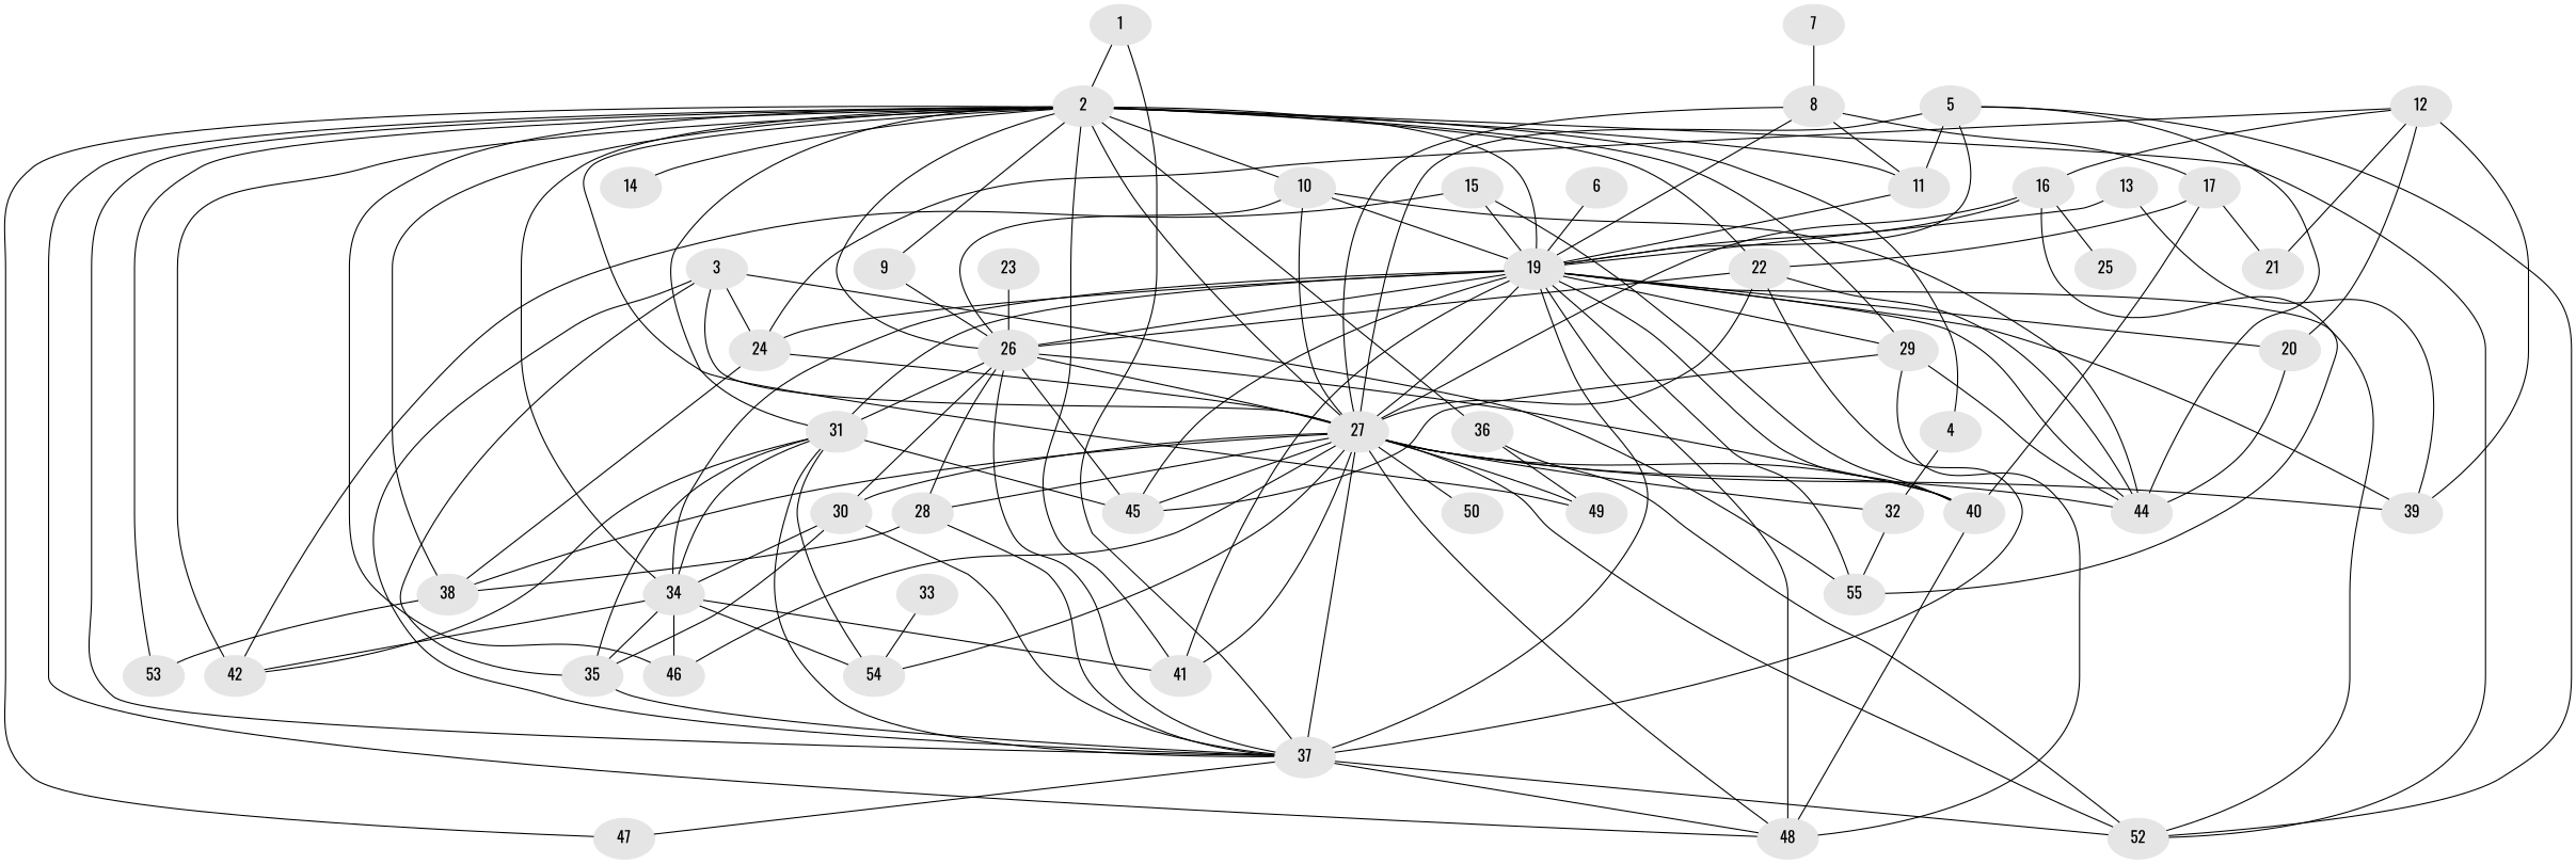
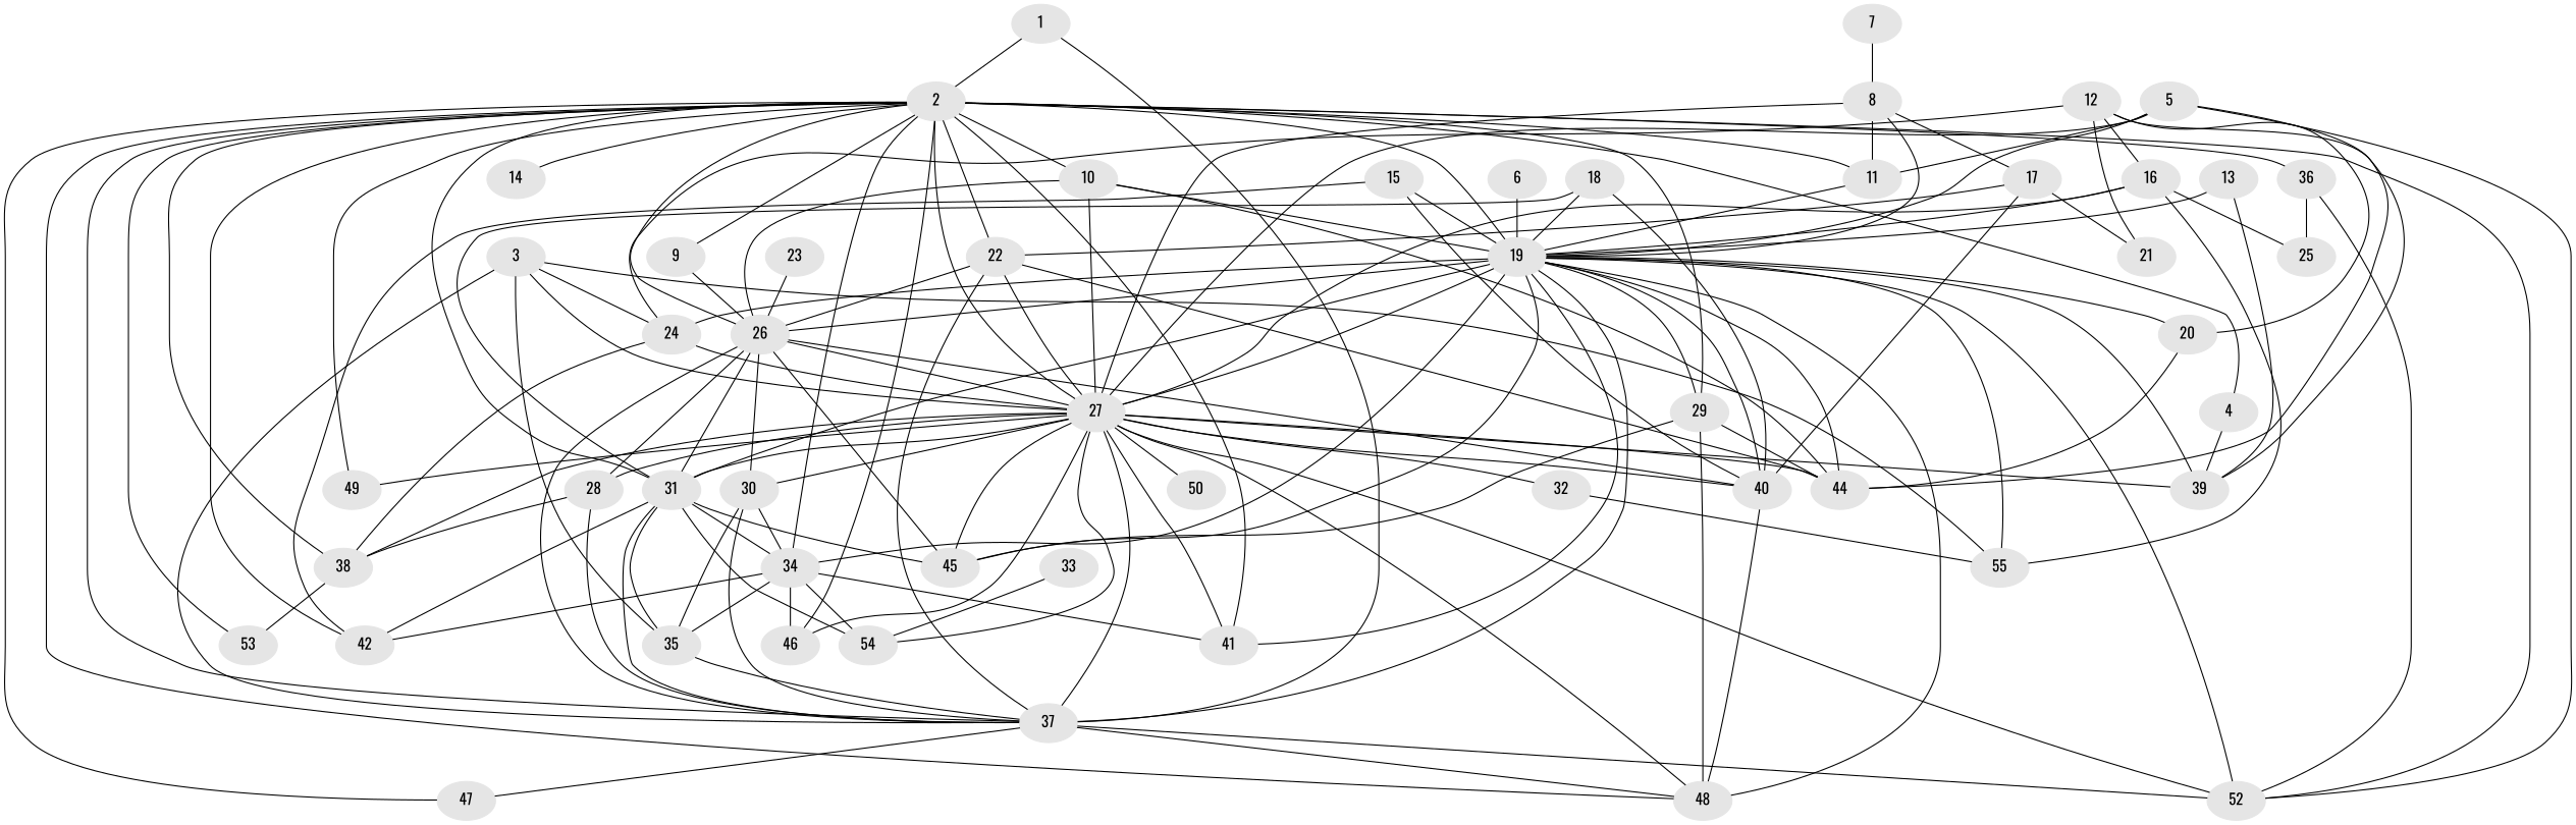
  graph {
    fontname=Oswald
    node [color=gray90 fontname=Oswald style=filled]
    edge [fontname=Oswald weight=1.0]
    1
    2
    37
    4
    9
    10
    11
    14
    19
    22
    26
    27
    29
    31
    34
    36
    38
    41
    42
    46
    47
    48
    49
    52
    53
    39
    44
    24
    55
    20
    40
    45
    28
    30
    32
    50
    54
    35
    3
    5
    6
    7
    8
    17
    21
    12
    16
    25
    13
    15
+   18
    23
    33
    1 -- 2
    1 -- 37
    2 -- 37
    2 -- 4
    2 -- 9
    2 -- 10
    2 -- 11
    2 -- 14 [weight=3.0]
    2 -- 19 [weight=4.0]
    2 -- 22 [weight=2.0]
    2 -- 26
    2 -- 27 [weight=3.0]
    2 -- 29
    2 -- 31 [weight=2.0]
    2 -- 34
    2 -- 36 [weight=2.0]
    2 -- 38
    2 -- 41
    2 -- 42
    2 -- 46
    2 -- 47
    2 -- 48
    2 -- 49
    2 -- 52
    2 -- 53
    37 -- 47
    37 -- 48
    37 -- 52
-   4 -- 32
+   4 -- 39
    9 -- 26
    10 -- 19
    10 -- 26
    10 -- 27
    10 -- 44
    11 -- 19
    19 -- 37 [weight=4.0]
    19 -- 26 [weight=3.0]
    19 -- 27 [weight=6.0]
    19 -- 29 [weight=2.0]
    19 -- 31 [weight=7.0]
    19 -- 34 [weight=2.0]
    19 -- 41
    19 -- 48 [weight=2.0]
    19 -- 52
    19 -- 39
    19 -- 44
    19 -- 24
    19 -- 55
    19 -- 20
    19 -- 40
    19 -- 45
    22 -- 37
    22 -- 26
    22 -- 27
    22 -- 44
    26 -- 37 [weight=2.0]
    26 -- 27 [weight=3.0]
    26 -- 31 [weight=2.0]
    26 -- 40
    26 -- 45
    26 -- 28
    26 -- 30
    27 -- 37 [weight=4.0]
+   27 -- 31 [weight=5.0]
    27 -- 38 [weight=2.0]
    27 -- 41 [weight=2.0]
    27 -- 46 [weight=2.0]
    27 -- 48
    27 -- 49 [weight=2.0]
    27 -- 52
    27 -- 39 [weight=2.0]
    27 -- 44 [weight=2.0]
    27 -- 40
    27 -- 45
    27 -- 28
    27 -- 30
    27 -- 32
    27 -- 50
    27 -- 54 [weight=2.0]
    29 -- 48
    29 -- 44
    29 -- 45
    31 -- 37 [weight=2.0]
    31 -- 34
    31 -- 42
    31 -- 45
    31 -- 54
    31 -- 35
    34 -- 41
    34 -- 42
    34 -- 46
    34 -- 54 [weight=2.0]
    34 -- 35
-   36 -- 49
+   36 -- 25
    36 -- 52
    38 -- 53
    24 -- 27 [weight=2.0]
    24 -- 38
    20 -- 44
    40 -- 48
    28 -- 37
    28 -- 38
    30 -- 37
    30 -- 34
    30 -- 35
    32 -- 55
    35 -- 37
    3 -- 37
    3 -- 27
    3 -- 24
    3 -- 55
    3 -- 35
    5 -- 11
    5 -- 19
    5 -- 27 [weight=2.0]
    5 -- 52
    5 -- 44
    6 -- 19 [weight=2.0]
    7 -- 8
    8 -- 11
    8 -- 19
    8 -- 27 [weight=2.0]
    8 -- 17
    17 -- 22
    17 -- 40
    17 -- 21
    12 -- 39
    12 -- 24
    12 -- 20
    12 -- 21
    12 -- 16
    16 -- 19 [weight=2.0]
    16 -- 27
    16 -- 55 [weight=2.0]
    16 -- 25
    13 -- 19
    13 -- 39
    15 -- 19
    15 -- 42
    15 -- 40
+   18 -- 19
+   18 -- 31
+   18 -- 40
    23 -- 26
    33 -- 54
  }
